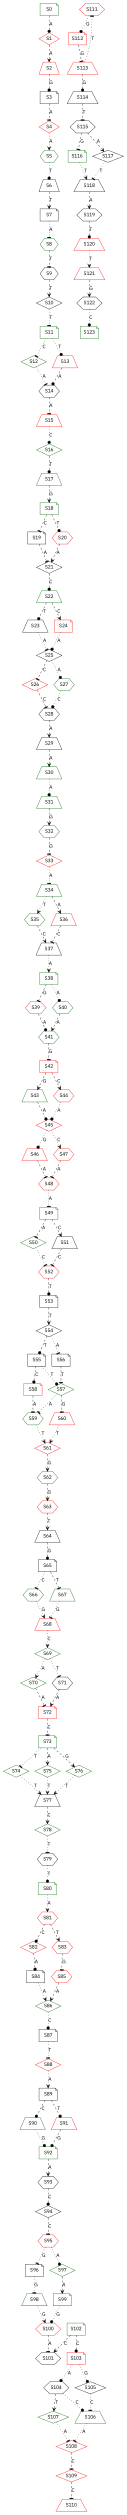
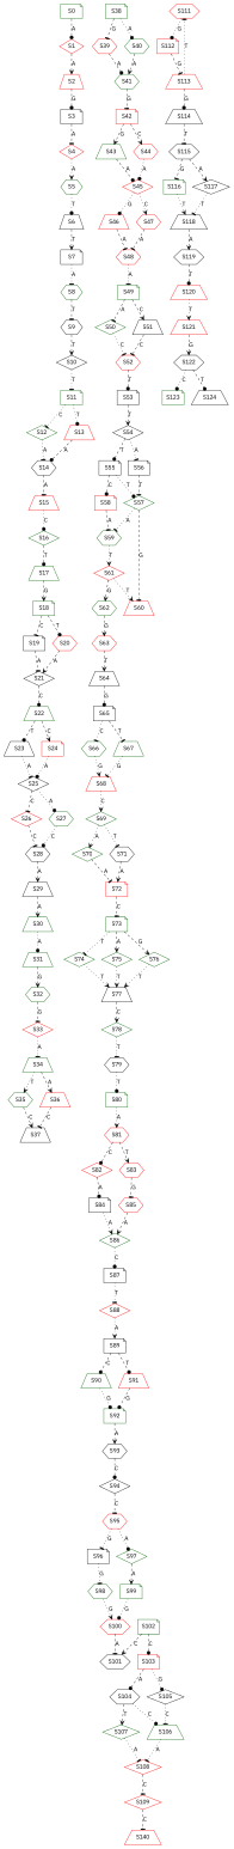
  strict digraph {
    fontname="IBM Plex Sans"
    node [color=darkgreen fontname="IBM Plex Sans" shape=hexagon]
    edge [arrowhead=tee fontname="IBM Plex Sans" style=dashed]
    S0 [shape=note]
    S1 [color=red shape=diamond]
    S2 [color=red shape=trapezium]
    S3 [color=black shape=note]
    S4 [color=red shape=diamond]
    S5
    S6 [color=black shape=trapezium]
    S7 [color=black shape=note]
    S8
    S9 [color=black]
    S10 [color=black shape=diamond]
    S11 [shape=note]
    S12 [shape=diamond]
    S13 [color=red shape=trapezium]
    S14 [color=black]
    S15 [color=red shape=trapezium]
    S16 [shape=diamond]
    S17 [shape=trapezium]
    S18 [shape=note]
    S19 [color=black shape=note]
    S20 [color=red]
    S21 [color=black shape=diamond]
    S22 [shape=trapezium]
    S23 [color=black shape=trapezium]
    S24 [color=red shape=note]
    S25 [color=black shape=diamond]
    S26 [color=red shape=diamond]
    S27
    S28 [color=black]
    S29 [color=black shape=trapezium]
    S30 [shape=trapezium]
    S31 [shape=trapezium]
    S32
    S33 [color=red shape=diamond]
    S34 [shape=trapezium]
    S35
    S36 [color=red shape=trapezium]
    S37 [color=black shape=trapezium]
    S38 [shape=note]
    S39 [color=red]
    S40
    S41
    S42 [color=red shape=note]
    S43 [shape=trapezium]
    S44 [color=red]
    S45 [color=red shape=diamond]
    S46 [color=red shape=trapezium]
    S47 [color=red]
    S48 [color=red]
    S49 [shape=note]
    S50 [shape=diamond]
    S51 [color=black shape=trapezium]
    S52 [color=red]
    S53 [color=black shape=note]
    S54 [color=black shape=diamond]
    S55 [color=black shape=note]
    S56 [color=black shape=note]
    S57 [shape=diamond]
    S58 [color=red shape=note]
    S59
    S60 [color=red shape=trapezium]
    S61 [color=red shape=diamond]
    S62
    S63 [color=red]
    S64 [color=black shape=trapezium]
    S65 [color=black shape=note]
    S66
    S67 [shape=trapezium]
    S68 [color=red shape=trapezium]
    S69 [shape=diamond]
    S70 [shape=diamond]
    S71 [color=black]
    S72 [color=red shape=note]
    S73 [shape=note]
    S74 [shape=diamond]
    S75 [shape=diamond]
    S76 [shape=diamond]
    S77 [color=black shape=trapezium]
    S78 [shape=diamond]
    S79 [color=black]
    S80 [shape=note]
    S81 [color=red]
    S82 [color=red shape=diamond]
    S83 [color=red]
    S84 [color=black shape=note]
    S85 [color=red]
    S86 [shape=diamond]
    S87 [color=black shape=note]
    S88 [color=red shape=diamond]
    S89 [color=black shape=note]
    S90 [shape=trapezium]
    S91 [color=red shape=trapezium]
    S92 [shape=note]
    S93 [color=black]
    S94 [color=black shape=diamond]
    S95 [color=red]
    S96 [color=black shape=note]
    S97 [shape=diamond]
-   S98 [shape=trapezium]
+   S98
    S99 [shape=note]
    S100 [color=red]
    S101 [color=black]
    S102 [shape=note]
    S103 [color=red shape=note]
    S104 [color=black]
    S105 [color=black shape=diamond]
    S106 [shape=trapezium]
    S107 [shape=diamond]
    S108 [color=red shape=diamond]
    S109 [color=red shape=diamond]
-   S110 [color=red shape=trapezium]
+   S110 [color=red shape=trapezium label=S140]
    S111 [color=red]
    S112 [color=red shape=note]
    S113 [color=red shape=trapezium]
    S114 [color=black shape=trapezium]
    S115 [color=black]
    S116 [shape=note]
    S117 [color=black shape=diamond]
    S118 [color=black shape=trapezium]
    S119 [color=black]
    S120 [color=red shape=trapezium]
    S121 [color=red shape=trapezium]
    S122 [color=black]
    S123 [shape=note]
+   S124 [color=black shape=trapezium]
    S0 -> S1 [arrowhead=dot label=A]
    S1 -> S2 [arrowhead=vee label=A]
    S2 -> S3 [arrowhead=dot label=G]
    S3 -> S4 [label=A]
    S4 -> S5 [arrowhead=vee label=A style=dotted]
    S5 -> S6 [arrowhead=dot label=T style=dotted]
    S6 -> S7 [arrowhead=vee label=T]
    S7 -> S8 [label=A style=dotted]
    S8 -> S9 [label=T]
    S9 -> S10 [arrowhead=vee label=T]
    S10 -> S11 [label=T style=dotted]
    S11 -> S12 [label=C style=dotted]
    S11 -> S13 [arrowhead=dot label=T style=dotted]
    S12 -> S14 [label=A style=dotted]
    S13 -> S14 [arrowhead=dot label=A]
    S14 -> S15 [label=A]
    S15 -> S16 [arrowhead=dot label=C style=dotted]
    S16 -> S17 [arrowhead=dot label=T]
    S17 -> S18 [arrowhead=vee label=G]
    S18 -> S19 [label=C]
    S18 -> S20 [arrowhead=dot label=T]
    S19 -> S21 [label=A]
    S20 -> S21 [arrowhead=vee label=A]
    S21 -> S22 [arrowhead=dot label=C]
    S22 -> S23 [arrowhead=dot label=T]
    S22 -> S24 [arrowhead=vee label=C]
    S23 -> S25 [label=A style=dotted]
    S24 -> S25 [arrowhead=dot label=A style=dotted]
    S25 -> S26 [label=C]
    S25 -> S27 [arrowhead=dot label=A style=dotted]
    S26 -> S28 [label=C]
    S27 -> S28 [arrowhead=dot label=C style=dotted]
    S28 -> S29 [arrowhead=vee label=A]
    S29 -> S30 [arrowhead=vee label=A]
    S30 -> S31 [arrowhead=dot label=A style=dotted]
    S31 -> S32 [arrowhead=vee label=G]
    S32 -> S33 [label=G]
    S33 -> S34 [label=A style=dotted]
    S34 -> S35 [arrowhead=vee label=T style=dotted]
    S34 -> S36 [arrowhead=vee label=A]
    S35 -> S37 [arrowhead=vee label=C]
    S36 -> S37 [label=C]
-   S37 -> S38 [arrowhead=vee label=A style=dotted]
    S38 -> S39 [label=G]
    S38 -> S40 [arrowhead=dot label=A style=dotted]
    S39 -> S41 [arrowhead=dot label=A]
    S40 -> S41 [arrowhead=vee label=A]
    S41 -> S42 [label=G]
    S42 -> S43 [arrowhead=vee label=G]
    S42 -> S44 [arrowhead=vee label=C]
    S43 -> S45 [arrowhead=dot label=A]
    S44 -> S45 [arrowhead=dot label=A style=dotted]
    S45 -> S46 [arrowhead=dot label=G style=dotted]
    S45 -> S47 [arrowhead=vee label=C style=dotted]
    S46 -> S48 [label=A]
    S47 -> S48 [label=A]
    S48 -> S49 [label=A style=dotted]
    S49 -> S50 [label=A]
    S49 -> S51 [arrowhead=vee label=C]
    S50 -> S52 [label=C style=dotted]
    S51 -> S52 [label=C]
    S52 -> S53 [arrowhead=dot label=T]
    S53 -> S54 [arrowhead=vee label=T]
    S54 -> S55 [arrowhead=dot label=T]
    S54 -> S56 [label=A style=dotted]
    S55 -> S57 [arrowhead=dot label=T style=dotted]
    S55 -> S58 [arrowhead=dot label=C]
    S56 -> S57 [label=T]
    S57 -> S59 [label=A style=dotted]
    S57 -> S60 [label=G]
    S58 -> S59 [label=A]
    S59 -> S61 [arrowhead=vee label=T style=dotted]
-   S60 -> S61 [arrowhead=vee label=T style=dotted]
+   S61 -> S60 [arrowhead=vee label=T style=dotted]
    S61 -> S62 [arrowhead=vee label=G]
    S62 -> S63 [arrowhead=vee label=G]
    S63 -> S64 [arrowhead=vee label=T]
    S64 -> S65 [arrowhead=dot label=G]
    S65 -> S66 [label=C style=dotted]
    S65 -> S67 [label=T]
    S66 -> S68 [arrowhead=vee label=G style=dotted]
    S67 -> S68 [label=G style=dotted]
    S68 -> S69 [arrowhead=vee label=C style=dotted]
    S69 -> S70 [arrowhead=vee label=A style=dotted]
    S69 -> S71 [label=T style=dotted]
    S70 -> S72 [label=A]
    S71 -> S72 [arrowhead=vee label=A]
    S72 -> S73 [label=C]
    S73 -> S74 [label=T style=dotted]
    S73 -> S75 [arrowhead=vee label=A]
    S73 -> S76 [arrowhead=vee label=G]
    S74 -> S77 [arrowhead=vee label=T style=dotted]
    S75 -> S77 [arrowhead=vee label=T style=dotted]
    S76 -> S77 [arrowhead=vee label=T style=dotted]
    S77 -> S78 [arrowhead=vee label=C]
    S78 -> S79 [label=T style=dotted]
    S79 -> S80 [arrowhead=dot label=T style=dotted]
    S80 -> S81 [arrowhead=vee label=A style=dotted]
    S81 -> S82 [arrowhead=dot label=C]
    S81 -> S83 [arrowhead=vee label=T]
    S82 -> S84 [arrowhead=dot label=A]
    S83 -> S85 [label=G]
    S84 -> S86 [arrowhead=vee label=A style=dotted]
    S85 -> S86 [arrowhead=vee label=A]
    S86 -> S87 [arrowhead=dot label=C style=dotted]
    S87 -> S88 [label=T style=dotted]
    S88 -> S89 [arrowhead=vee label=A style=dotted]
    S89 -> S90 [arrowhead=dot label=C]
    S89 -> S91 [arrowhead=dot label=T]
    S90 -> S92 [arrowhead=dot label=G style=dotted]
    S91 -> S92 [arrowhead=dot label=G]
    S92 -> S93 [arrowhead=vee label=A]
    S93 -> S94 [arrowhead=dot label=C]
    S94 -> S95 [label=C]
    S95 -> S96 [label=G style=dotted]
    S95 -> S97 [arrowhead=dot label=A style=dotted]
    S96 -> S98 [label=G style=dotted]
    S97 -> S99 [arrowhead=vee label=A]
    S98 -> S100 [arrowhead=vee label=G style=dotted]
    S99 -> S100 [arrowhead=dot label=G style=dotted]
    S100 -> S101 [label=A]
    S102 -> S101 [arrowhead=vee label=C]
    S102 -> S103 [arrowhead=dot label=C]
-   S103 -> S104 [arrowhead=dot label=A style=dotted]
+   S103 -> S104 [arrowhead=dot label=A]
    S103 -> S105 [arrowhead=dot label=G style=dotted]
    S104 -> S106 [arrowhead=dot label=C style=dotted]
    S104 -> S107 [arrowhead=vee label=T]
    S105 -> S106 [label=C style=dotted]
    S106 -> S108 [label=A style=dotted]
    S107 -> S108 [label=A style=dotted]
    S108 -> S109 [label=C]
    S109 -> S110 [label=C]
    S111 -> S112 [arrowhead=dot label=G style=dotted]
    S112 -> S113 [label=G]
    S113 -> S111 [label=T style=dotted]
    S113 -> S114 [arrowhead=dot label=G]
    S114 -> S115 [label=T]
    S115 -> S116 [label=G]
    S115 -> S117 [arrowhead=vee label=A]
    S116 -> S118 [arrowhead=vee label=T style=dotted]
    S117 -> S118 [label=T style=dotted]
    S118 -> S119 [arrowhead=vee label=A]
    S119 -> S120 [arrowhead=dot label=T]
    S120 -> S121 [arrowhead=vee label=T style=dotted]
    S121 -> S122 [arrowhead=vee label=G]
    S122 -> S123 [arrowhead=dot label=C style=dotted]
+   S122 -> S124 [arrowhead=dot label=T]
  }
